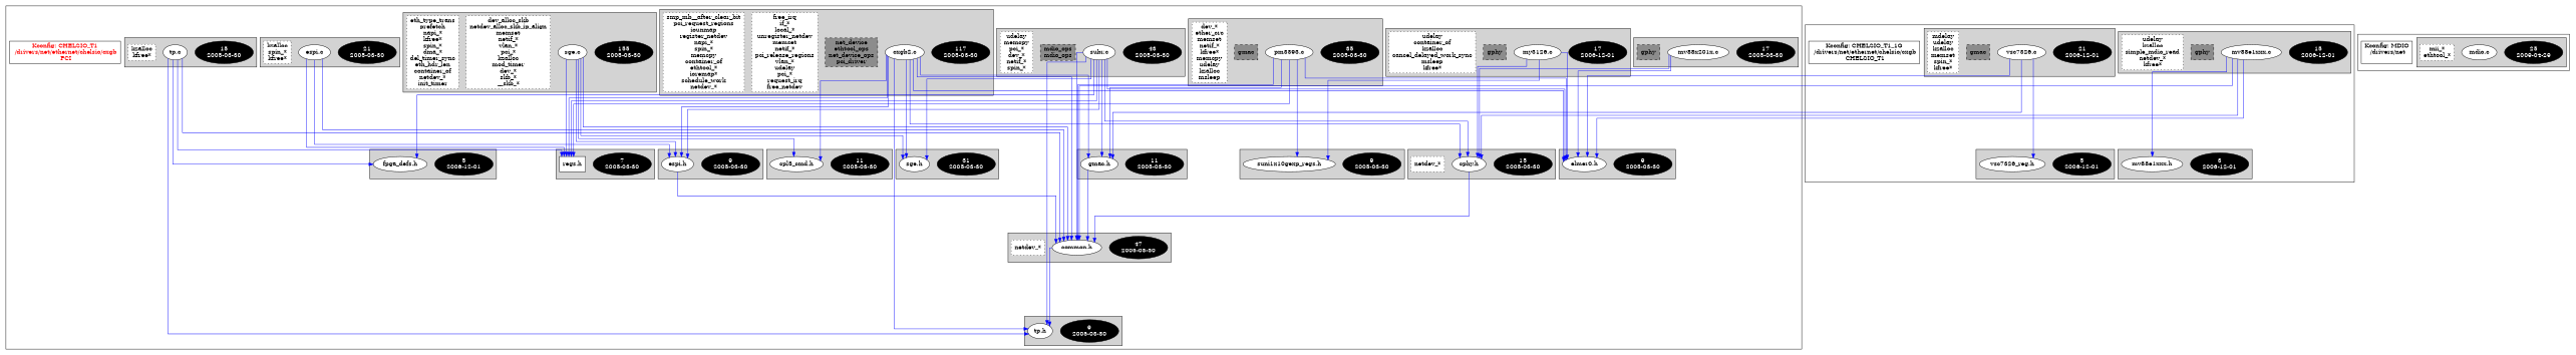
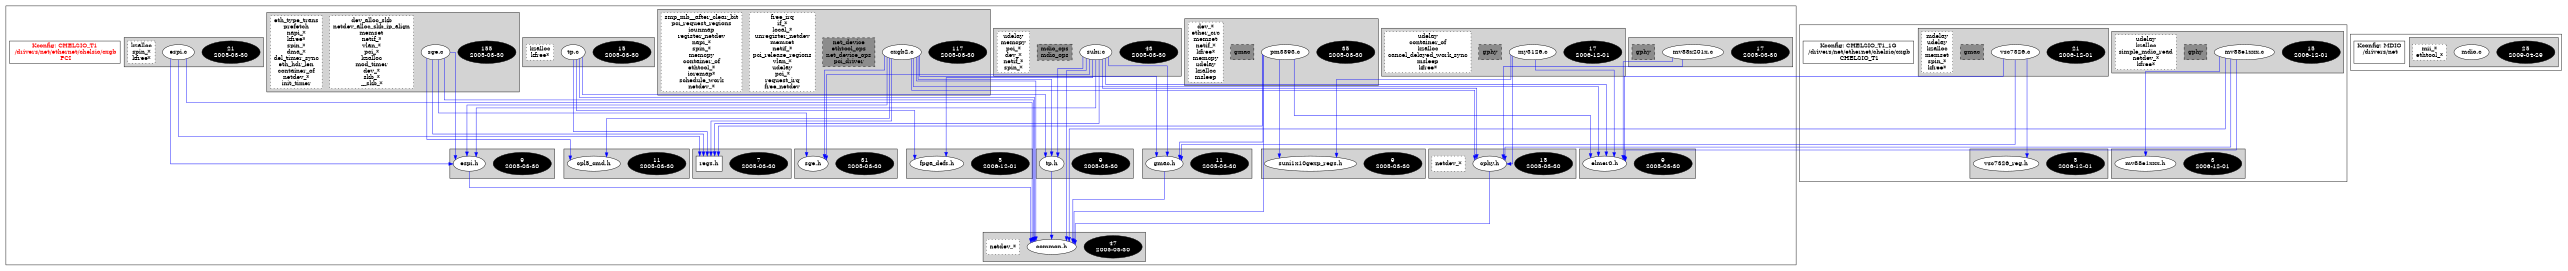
  digraph {
    ranksep=2
    splines=ortho
    node [fillcolor=white fontcolor=black style=filled]
    edge [color=blue]
    n1 [fillcolor=black fontcolor=white label="17\n2006-12-01"]
    n2 [label="my3126.c\n"]
    n3 [fillcolor=grey55 label="gphy\n" shape=box style="filled,dashed"]
    n4 [label="udelay\ncontainer_of\nkzalloc\ncancel_delayed_work_sync\nmsleep\nkfree*\n" shape=box style="filled,dotted"]
    n5 [fillcolor=black fontcolor=white label="15\n2005-03-30"]
    n6 [label="cphy.h\n"]
    n7 [label="netdev_*\n" shape=box style="filled,dotted"]
    n8 [fillcolor=black fontcolor=white label="9\n2005-03-30"]
    n9 [label="elmer0.h\n"]
    n10 [fillcolor=black fontcolor=white label="9\n2005-03-30"]
    n11 [label="suni1x10gexp_regs.h\n"]
    n12 [fillcolor=black fontcolor=white label="47\n2005-03-30"]
    n13 [label="common.h\n"]
    n14 [label="netdev_*\n" shape=box style="filled,dotted"]
    n15 [fillcolor=black fontcolor=white label="17\n2005-03-30"]
    n16 [label="mv88x201x.c\n"]
    n17 [fillcolor=grey55 label="gphy\n" shape=box style="filled,dashed"]
    n18 [fillcolor=black fontcolor=white label="43\n2005-03-30"]
    n19 [label="subr.c\n"]
    n20 [fillcolor=grey55 label="mdio_ops\nmdio_ops\n" shape=box style="filled,dashed"]
    n21 [label="udelay\nmemcpy\npci_*\ndev_*\nnetif_*\nspin_*\n" shape=box style="filled,dotted"]
    n22 [fillcolor=black fontcolor=white label="7\n2005-03-30"]
    n23 [label="regs.h\n" shape=box]
    n24 [fillcolor=black fontcolor=white label="11\n2005-03-30"]
    n25 [label="gmac.h\n"]
    n26 [fillcolor=black fontcolor=white label="5\n2006-12-01"]
    n27 [label="fpga_defs.h\n"]
    n28 [fillcolor=black fontcolor=white label="31\n2005-03-30"]
    n29 [label="sge.h\n"]
    n30 [fillcolor=black fontcolor=white label="155\n2005-03-30"]
    n31 [label="sge.c\n"]
    n32 [label="dev_alloc_skb\nnetdev_alloc_skb_ip_align\nmemset\nnetif_*\nvlan_*\npci_*\nkzalloc\nmod_timer\ndev_*\nskb_*\n__skb_*\n" shape=box style="filled,dotted"]
    n33 [label="eth_type_trans\nprefetch\nnapi_*\nkfree*\nspin_*\ndma_*\ndel_timer_sync\neth_hdr_len\ncontainer_of\nnetdev_*\ninit_timer\n" shape=box style="filled,dotted"]
    n34 [fillcolor=black fontcolor=white label="11\n2005-03-30"]
    n35 [label="cpl5_cmd.h\n"]
    n36 [fillcolor=black fontcolor=white label="35\n2005-03-30"]
    n37 [label="pm3393.c\n"]
    n38 [fillcolor=grey55 label="gmac\n" shape=box style="filled,dashed"]
    n39 [label="dev_*\nether_crc\nmemset\nnetif_*\nkfree*\nmemcpy\nudelay\nkzalloc\nmsleep\n" shape=box style="filled,dotted"]
    n40 [fillcolor=black fontcolor=white label="9\n2005-03-30"]
    n41 [label="tp.h\n"]
    n42 [fillcolor=black fontcolor=white label="15\n2005-03-30"]
    n43 [label="tp.c\n"]
    n44 [label="kzalloc\nkfree*\n" shape=box style="filled,dotted"]
    n45 [fillcolor=black fontcolor=white label="9\n2005-03-30"]
    n46 [label="espi.h\n"]
    n47 [fillcolor=black fontcolor=white label="21\n2005-03-30"]
    n48 [label="espi.c\n"]
    n49 [label="kzalloc\nspin_*\nkfree*\n" shape=box style="filled,dotted"]
    n50 [fillcolor=black fontcolor=white label="117\n2005-03-30"]
    n51 [label="cxgb2.c\n"]
    n52 [fillcolor=grey55 label="net_device\nethtool_ops\nnet_device_ops\npci_driver\n" shape=box style="filled,dashed"]
    n53 [label="free_irq\nif_*\nlocal_*\nunregister_netdev\nmemset\nnetif_*\npci_release_regions\nvlan_*\nudelay\npci_*\nrequest_irq\nfree_netdev\n" shape=box style="filled,dotted"]
    n54 [label="smp_mb__after_clear_bit\npci_request_regions\niounmap\nregister_netdev\nnapi_*\nspin_*\nmemcpy\ncontainer_of\nethtool_*\nioremap*\nschedule_work\nnetdev_*\n" shape=box style="filled,dotted"]
    n55 [fontcolor=red label="Kconfig: CHELSIO_T1\n /drivers/net/ethernet/chelsio/cxgb\n  PCI " shape=box fillcolor="" style=""]
    n56 [fillcolor=black fontcolor=white label="21\n2006-12-01"]
    n57 [label="vsc7326.c\n"]
    n58 [fillcolor=grey55 label="gmac\n" shape=box style="filled,dashed"]
    n59 [label="mdelay\nudelay\nkzalloc\nmemset\nspin_*\nkfree*\n" shape=box style="filled,dotted"]
    n60 [fillcolor=black fontcolor=white label="5\n2006-12-01"]
    n61 [label="vsc7326_reg.h\n"]
    n62 [fillcolor=black fontcolor=white label="3\n2006-12-01"]
    n63 [label="mv88e1xxx.h\n"]
    n64 [fillcolor=black fontcolor=white label="15\n2006-12-01"]
    n65 [label="mv88e1xxx.c\n"]
    n66 [fillcolor=grey55 label="gphy\n" shape=box style="filled,dashed"]
    n67 [label="udelay\nkzalloc\nsimple_mdio_read\nnetdev_*\nkfree*\n" shape=box style="filled,dotted"]
    n68 [label="Kconfig: CHELSIO_T1_1G\n /drivers/net/ethernet/chelsio/cxgb\n  CHELSIO_T1 " shape=box fillcolor="" fontcolor="" style=""]
    n69 [fillcolor=black fontcolor=white label="25\n2009-04-29"]
    n70 [label="mdio.c\n"]
    n71 [label="mii_*\nethtool_*\n" shape=box style="filled,dotted"]
    n72 [label="Kconfig: MDIO\n /drivers/net\n " shape=box fillcolor="" fontcolor="" style=""]
    subgraph cluster_1 {
      n55
      subgraph cluster_2 {
        style=filled
        n1
        n2
        n3
        n4
      }
      subgraph cluster_3 {
        style=filled
        n5
        n6
        n7
      }
      subgraph cluster_4 {
        style=filled
        n8
        n9
      }
      subgraph cluster_5 {
        style=filled
        n10
        n11
      }
      subgraph cluster_6 {
        style=filled
        n12
        n13
        n14
      }
      subgraph cluster_7 {
        style=filled
        n15
        n16
        n17
      }
      subgraph cluster_8 {
        style=filled
        n18
        n19
        n20
        n21
      }
      subgraph cluster_9 {
        style=filled
        n22
        n23
      }
      subgraph cluster_10 {
        style=filled
        n24
        n25
      }
      subgraph cluster_11 {
        style=filled
        n26
        n27
      }
      subgraph cluster_12 {
        style=filled
        n28
        n29
      }
      subgraph cluster_13 {
        style=filled
        n30
        n31
        n32
        n33
      }
      subgraph cluster_14 {
        style=filled
        n34
        n35
      }
      subgraph cluster_15 {
        style=filled
        n36
        n37
        n38
        n39
      }
      subgraph cluster_16 {
        style=filled
        n40
        n41
      }
      subgraph cluster_17 {
        style=filled
        n42
        n43
        n44
      }
      subgraph cluster_18 {
        style=filled
        n45
        n46
      }
      subgraph cluster_19 {
        style=filled
        n47
        n48
        n49
      }
      subgraph cluster_20 {
        style=filled
        n50
        n51
        n52
        n53
        n54
      }
    }
    subgraph cluster_21 {
      n68
      subgraph cluster_22 {
        style=filled
        n56
        n57
        n58
        n59
      }
      subgraph cluster_23 {
        style=filled
        n60
        n61
      }
      subgraph cluster_24 {
        style=filled
        n62
        n63
      }
      subgraph cluster_25 {
        style=filled
        n64
        n65
        n66
        n67
      }
    }
    subgraph cluster_26 {
      n72
      subgraph cluster_27 {
        style=filled
        n69
        n70
        n71
      }
    }
    n2 -> n6
    n2 -> n9
    n2 -> n11
    n6 -> n13
    n16 -> n6
    n16 -> n9
    n19 -> n6
    n19 -> n9
    n19 -> n13
    n19 -> n23
    n19 -> n25
    n19 -> n27
    n19 -> n29
    n19 -> n41
    n19 -> n46
    n25 -> n13
    n31 -> n13
    n31 -> n23
    n31 -> n29
    n31 -> n35
    n31 -> n46
    n37 -> n9
    n37 -> n11
    n37 -> n13
    n37 -> n23
    n37 -> n25
-   n13 -> n41
+   n41 -> n13
    n43 -> n13
    n43 -> n23
    n43 -> n27
    n43 -> n41
    n46 -> n13
    n48 -> n13
    n48 -> n23
    n48 -> n46
    n51 -> n6
    n51 -> n9
    n51 -> n13
    n51 -> n23
    n51 -> n25
    n51 -> n29
    n51 -> n35
    n51 -> n41
    n51 -> n46
    n57 -> n9
    n57 -> n25
    n57 -> n61
    n65 -> n6
    n65 -> n9
    n65 -> n13
    n65 -> n63
  }
